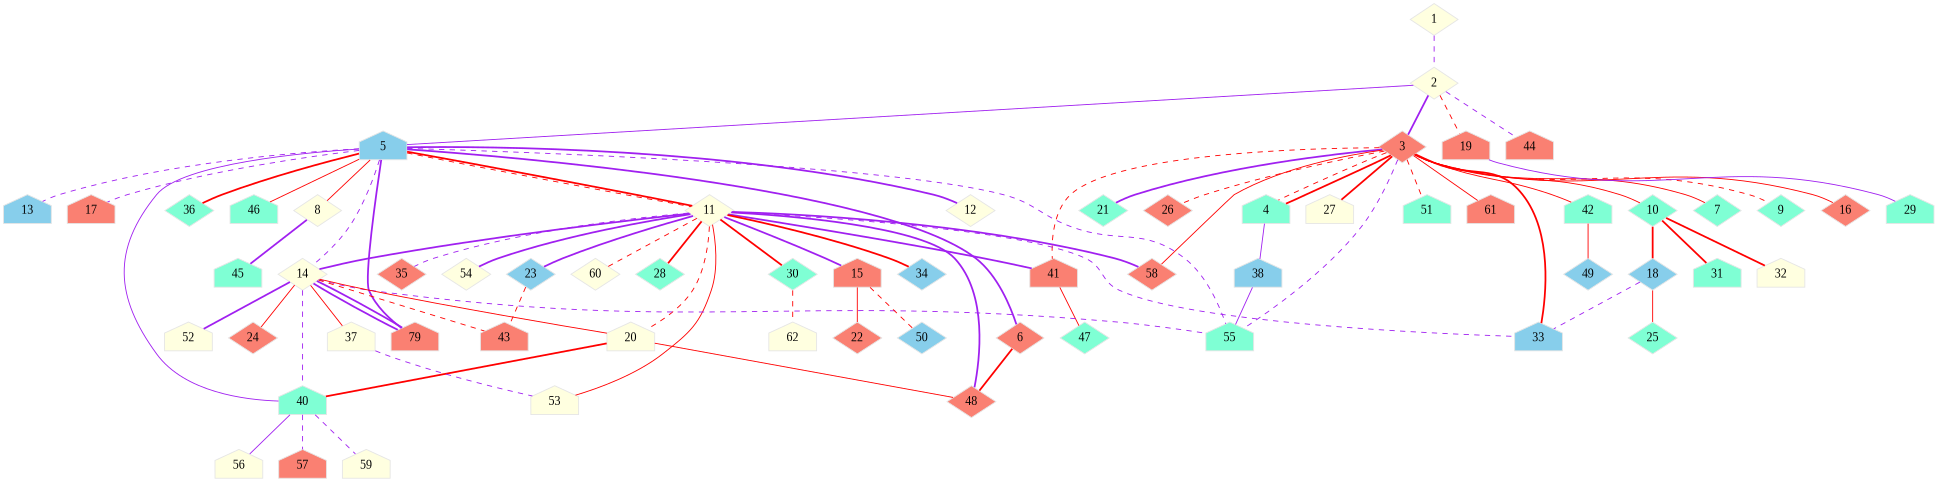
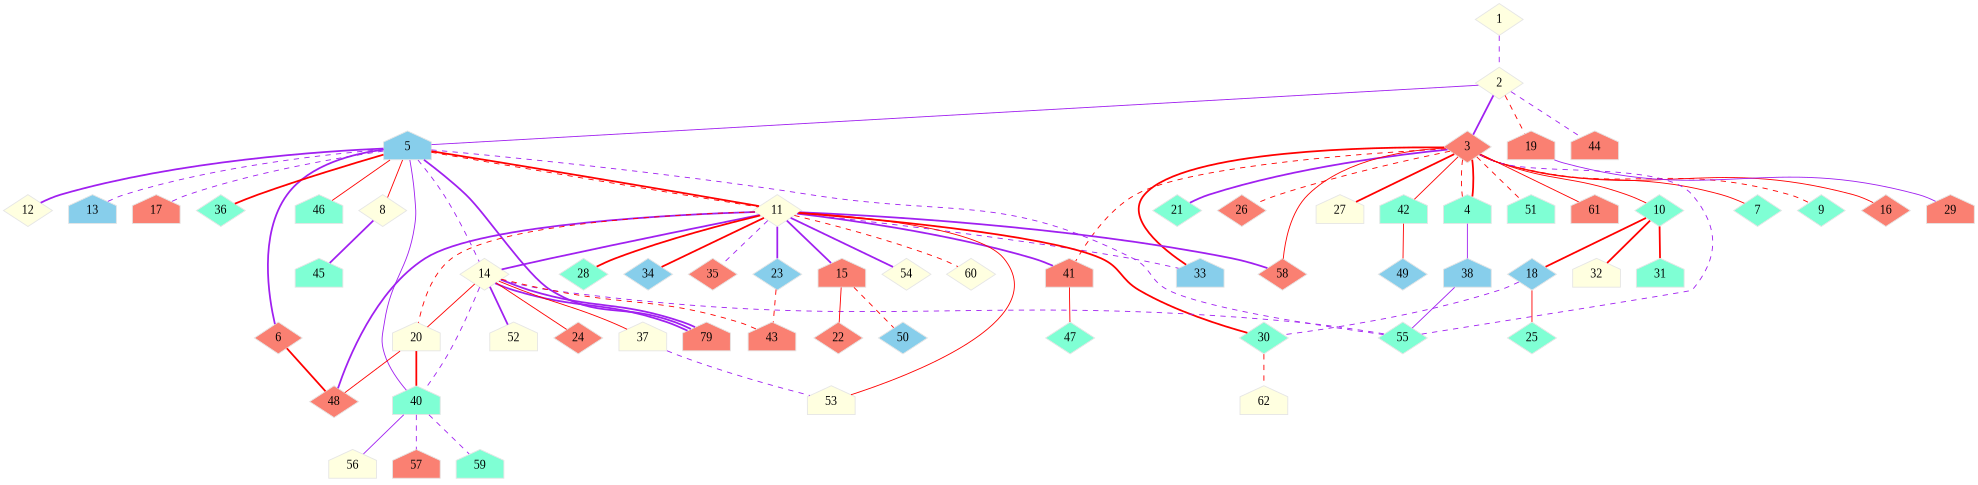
  graph {
    fontname="Liberation Serif"
    node [color=gray90 fillcolor=salmon fontname="Liberation Serif" shape=diamond style=filled]
    edge [color=red fontname="Liberation Serif" style=bold]
    1 [fillcolor=lightyellow]
    2 [fillcolor=lightyellow]
    3
    5 [fillcolor=skyblue shape=house]
    19 [shape=house]
    44 [shape=house]
    4 [fillcolor=aquamarine shape=house]
    7 [fillcolor=aquamarine]
    9 [fillcolor=aquamarine]
    10 [fillcolor=aquamarine]
    16
    21 [fillcolor=aquamarine]
    26
    27 [fillcolor=lightyellow shape=house]
    33 [fillcolor=skyblue shape=house]
    41 [shape=house]
    42 [fillcolor=aquamarine shape=house]
    51 [fillcolor=aquamarine shape=house]
-   55 [fillcolor=aquamarine shape=house]
+   55 [fillcolor=aquamarine]
    58
    61 [shape=house]
    6
    8 [fillcolor=lightyellow]
    11 [fillcolor=lightyellow]
    12 [fillcolor=lightyellow]
    13 [fillcolor=skyblue shape=house]
    14 [fillcolor=lightyellow]
    17 [shape=house]
    36 [fillcolor=aquamarine]
    n30 [label=79 shape=house]
    40 [fillcolor=aquamarine shape=house]
    46 [fillcolor=aquamarine shape=house]
-   29 [fillcolor=aquamarine shape=house]
+   29 [shape=house]
    38 [fillcolor=skyblue shape=house]
    18 [fillcolor=skyblue]
    31 [fillcolor=aquamarine shape=house]
    32 [fillcolor=lightyellow shape=house]
    47 [fillcolor=aquamarine]
    49 [fillcolor=skyblue]
    48
    45 [fillcolor=aquamarine shape=house]
    15 [shape=house]
    20 [fillcolor=lightyellow shape=house]
    23 [fillcolor=skyblue]
    28 [fillcolor=aquamarine]
    30 [fillcolor=aquamarine]
    34 [fillcolor=skyblue]
    35
    53 [fillcolor=lightyellow shape=house]
    54 [fillcolor=lightyellow]
    60 [fillcolor=lightyellow]
    24
    37 [fillcolor=lightyellow shape=house]
    43 [shape=house]
    52 [fillcolor=lightyellow shape=house]
    56 [fillcolor=lightyellow shape=house]
    57 [shape=house]
-   59 [fillcolor=lightyellow shape=house]
+   59 [fillcolor=aquamarine shape=house]
    25 [fillcolor=aquamarine]
    22
    50 [fillcolor=skyblue]
    62 [fillcolor=lightyellow shape=house]
    1 -- 2 [color=purple style=dashed]
    2 -- 3 [color=purple]
    2 -- 5 [color=purple style=solid]
    2 -- 19 [style=dashed]
    2 -- 44 [color=purple style=dashed]
    3 -- 4 [style=dashed]
    3 -- 4
    3 -- 7 [style=solid]
    3 -- 9 [style=dashed]
    3 -- 10 [style=solid]
    3 -- 16 [style=solid]
    3 -- 21 [color=purple]
    3 -- 26 [style=dashed]
    3 -- 27
    3 -- 33
    3 -- 41 [style=dashed]
    3 -- 42 [style=solid]
    3 -- 51 [style=dashed]
    3 -- 55 [color=purple style=dashed]
    3 -- 58 [style=solid]
    3 -- 61 [style=solid]
    5 -- 55 [color=purple style=dashed]
    5 -- 6 [color=purple]
    5 -- 8 [style=solid]
    5 -- 11 [style=dashed]
    5 -- 11
    5 -- 12 [color=purple]
    5 -- 13 [color=purple style=dashed]
    5 -- 14 [color=purple style=dashed]
    5 -- 17 [color=purple style=dashed]
    5 -- 36
    5 -- n30 [color=purple]
    5 -- 40 [color=purple style=solid]
    5 -- 46 [style=solid]
    19 -- 29 [color=purple style=solid]
    4 -- 38 [color=purple style=solid]
    10 -- 18
    10 -- 31
    10 -- 32
    41 -- 47 [style=solid]
    42 -- 49 [style=solid]
    6 -- 48
    8 -- 45 [color=purple]
    11 -- 33 [color=purple style=dashed]
    11 -- 41 [color=purple]
    11 -- 58 [color=purple]
    11 -- 14 [color=purple]
    11 -- 48 [color=purple]
    11 -- 15 [color=purple]
    11 -- 20 [style=dashed]
    11 -- 23 [color=purple]
    11 -- 28
    11 -- 30
    11 -- 34
    11 -- 35 [color=purple style=dashed]
    11 -- 53 [style=solid]
    11 -- 54 [color=purple]
    11 -- 60 [style=dashed]
    14 -- 55 [color=purple style=dashed]
    14 -- n30 [color=purple]
    14 -- n30 [color=purple]
    14 -- 40 [color=purple style=dashed]
    14 -- 20 [style=solid]
    14 -- 24 [style=solid]
    14 -- 37 [style=solid]
    14 -- 43 [style=dashed]
    14 -- 52 [color=purple]
    40 -- 56 [color=purple style=solid]
    40 -- 57 [color=purple style=dashed]
    40 -- 59 [color=purple style=dashed]
    38 -- 55 [color=purple style=solid]
-   18 -- 33 [color=purple style=dashed]
+   18 -- 30 [color=purple style=dashed]
    18 -- 25 [style=solid]
    15 -- 22 [style=solid]
    15 -- 50 [style=dashed]
    20 -- 40
    20 -- 48 [style=solid]
    23 -- 43 [style=dashed]
    30 -- 62 [style=dashed]
    37 -- 53 [color=purple style=dashed]
  }
